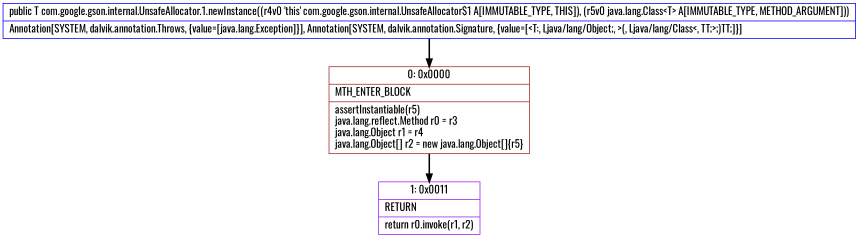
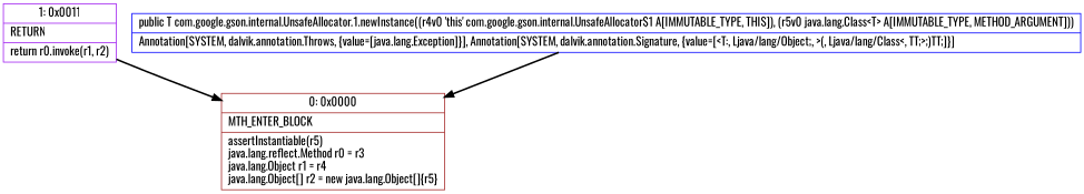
  digraph {
    fontname=Oswald
    node [shape=record fontname=Oswald]
    edge [style=bold fontname=Oswald]
    n1 [label="{0\:\ 0x0000|MTH_ENTER_BLOCK\l|assertInstantiable(r5)\ljava.lang.reflect.Method r0 = r3\ljava.lang.Object r1 = r4\ljava.lang.Object[] r2 = new java.lang.Object[]\{r5\}\l}" color=brown]
    n2 [label="{1\:\ 0x0011|RETURN\l|return r0.invoke(r1, r2)\l}" color=purple]
    n3 [label="{public T com.google.gson.internal.UnsafeAllocator.1.newInstance((r4v0 'this' com.google.gson.internal.UnsafeAllocator$1 A[IMMUTABLE_TYPE, THIS]), (r5v0 java.lang.Class\<T\> A[IMMUTABLE_TYPE, METHOD_ARGUMENT]))  | Annotation[SYSTEM, dalvik.annotation.Throws, \{value=[java.lang.Exception]\}], Annotation[SYSTEM, dalvik.annotation.Signature, \{value=[\<T:, Ljava\/lang\/Object;, \>(, Ljava\/lang\/Class\<, TT;\>;)TT;]\}]\l}" color=blue]
-   n1 -> n2
+   n2 -> n1
    n3 -> n1
  }
